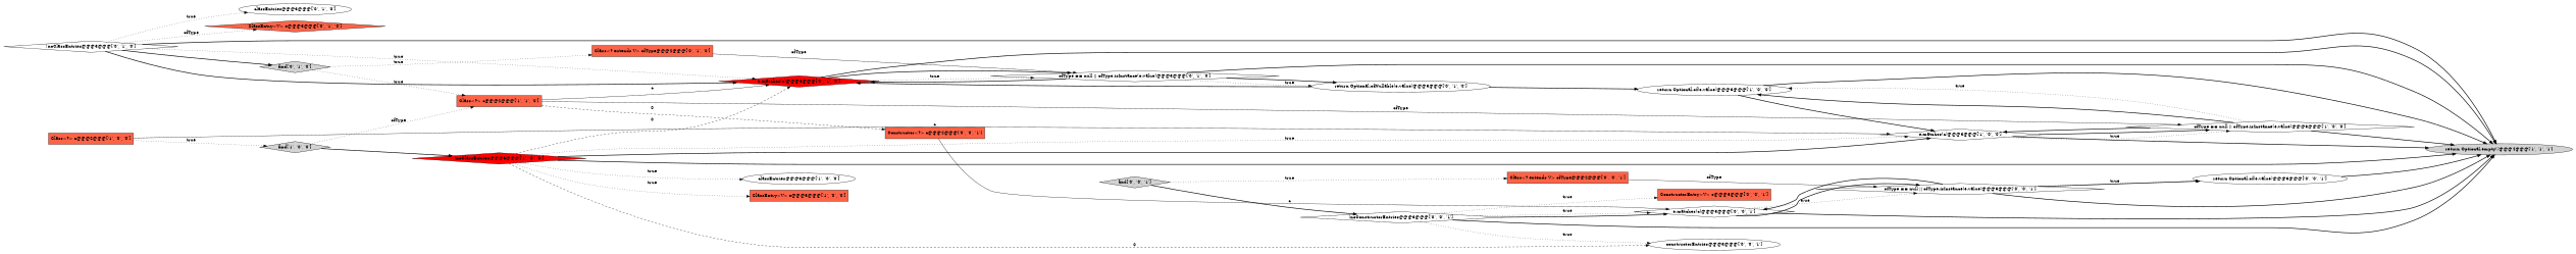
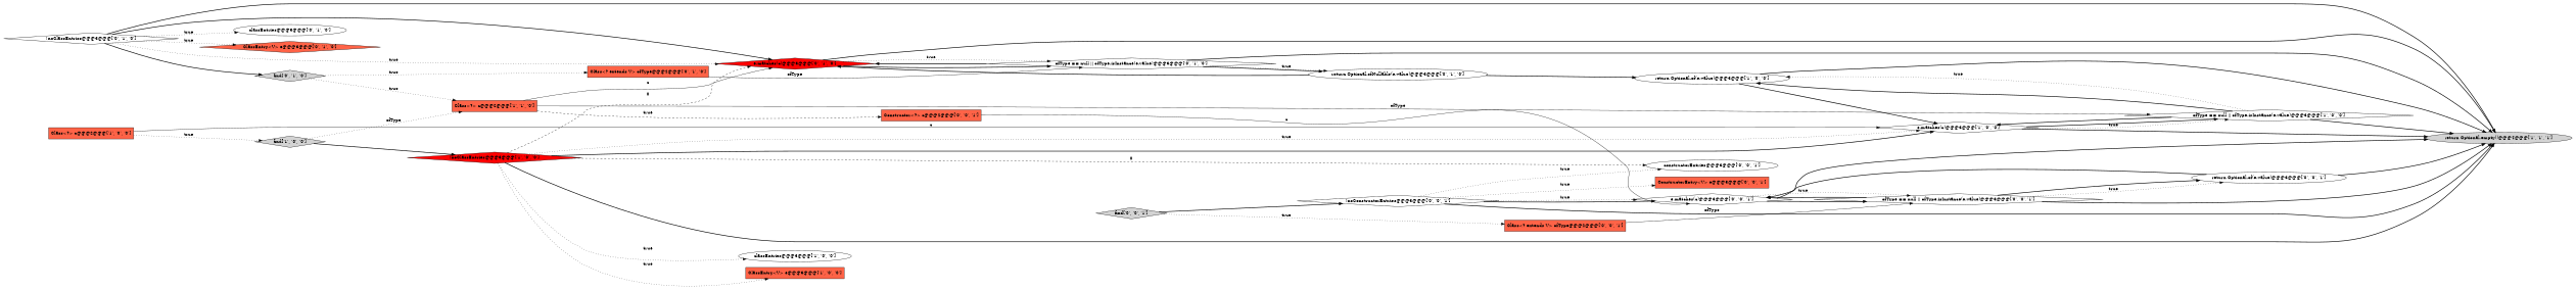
  digraph {
    rankdir=LR
    node [fillcolor=white shape=diamond style=filled]
    edge [style=bold]
    n1 [fillcolor=lightgray label="return Optional.empty()@@@4@@@['1', '1', '1']" shape=ellipse]
    n2 [label="!noClassEntries@@@3@@@['0', '1', '0']"]
    n3 [label="classEntries@@@3@@@['0', '1', '0']" shape=ellipse]
    n4 [fillcolor=tomato label="ClassEntry<V> e@@@3@@@['0', '1', '0']"]
    n5 [fillcolor=red label="e.matches(c)@@@3@@@['0', '1', '0']"]
    n6 [fillcolor=lightgray label="find['0', '1', '0']"]
    n7 [label="ofType == null || ofType.isInstance(e.value)@@@3@@@['0', '1', '0']"]
    n8 [label="e.matches(c)@@@3@@@['1', '0', '0']"]
    n9 [label="ofType == null || ofType.isInstance(e.value)@@@3@@@['1', '0', '0']"]
    n10 [label="return Optional.of(e.value)@@@3@@@['1', '0', '0']" shape=ellipse]
    n11 [fillcolor=red label="!noClassEntries@@@3@@@['1', '0', '0']"]
    n12 [label="classEntries@@@3@@@['1', '0', '0']" shape=ellipse]
    n13 [fillcolor=tomato label="ClassEntry<V> e@@@3@@@['1', '0', '0']" shape=box]
    n14 [label="constructorEntries@@@3@@@['0', '0', '1']" shape=ellipse]
    n15 [fillcolor=tomato label="Class<? extends V> ofType@@@2@@@['0', '0', '1']" shape=box]
    n16 [label="ofType == null || ofType.isInstance(e.value)@@@3@@@['0', '0', '1']"]
    n17 [label="e.matches(c)@@@3@@@['0', '0', '1']"]
    n18 [label="return Optional.of(e.value)@@@3@@@['0', '0', '1']" shape=ellipse]
    n19 [label="return Optional.ofNullable(e.value)@@@3@@@['0', '1', '0']" shape=ellipse]
    n20 [fillcolor=tomato label="ConstructorEntry<V> e@@@3@@@['0', '0', '1']" shape=box]
    n21 [fillcolor=lightgray label="find['1', '0', '0']"]
    n22 [fillcolor=tomato label="Class<?> c@@@2@@@['1', '1', '0']" shape=box]
    n23 [fillcolor=tomato label="Class<?> c@@@2@@@['1', '0', '0']" shape=box]
    n24 [fillcolor=tomato label="Constructor<?> c@@@2@@@['0', '0', '1']" shape=box]
    n25 [fillcolor=tomato label="Class<? extends V> ofType@@@2@@@['0', '1', '0']" shape=box]
    n26 [fillcolor=lightgray label="find['0', '0', '1']"]
    n27 [label="!noConstructorEntries@@@3@@@['0', '0', '1']"]
    n2 -> n1
    n2 -> n3 [label=true style=dotted]
-   n2 -> n4 [label=ofType style=dotted]
+   n2 -> n4 [label=true style=dotted]
    n2 -> n5 [label=true style=dotted]
    n2 -> n5
    n2 -> n6
    n5 -> n1
    n5 -> n7
    n5 -> n7 [label=true style=dotted]
    n6 -> n22 [label=true style=dotted]
    n6 -> n25 [label=true style=dotted]
    n7 -> n1
    n7 -> n5
    n7 -> n19 [label=true style=dotted]
    n7 -> n19
    n8 -> n1
    n8 -> n9 [label=true style=dotted]
    n8 -> n9
    n9 -> n1
    n9 -> n8
    n9 -> n10 [label=true style=dotted]
    n9 -> n10
    n10 -> n1
    n10 -> n8
    n11 -> n1
    n11 -> n5 [label=0 style=dashed]
    n11 -> n8
    n11 -> n8 [label=true style=dotted]
    n11 -> n12 [label=true style=dotted]
    n11 -> n13 [label=true style=dotted]
    n11 -> n14 [label=0 style=dashed]
    n15 -> n16 [label=ofType style=solid]
    n16 -> n1
    n16 -> n17
    n16 -> n18
    n16 -> n18 [label=true style=dotted]
    n17 -> n1
    n17 -> n16 [label=true style=dotted]
    n17 -> n16
    n18 -> n1
+   n18 -> n17
    n19 -> n5
    n19 -> n10
    n21 -> n11
    n21 -> n22 [label=ofType style=dotted]
    n22 -> n5 [label=c style=solid]
    n22 -> n9 [label=ofType style=solid]
-   n22 -> n24 [label=0 style=dashed]
+   n22 -> n24 [label=true style=dashed]
    n23 -> n8 [label=c style=solid]
    n23 -> n21 [label=true style=dotted]
    n24 -> n17 [label=c style=solid]
    n25 -> n7 [label=ofType style=solid]
    n26 -> n15 [label=true style=dotted]
    n26 -> n27
    n27 -> n1
    n27 -> n14 [label=true style=dotted]
    n27 -> n17 [label=true style=dotted]
    n27 -> n17
    n27 -> n20 [label=true style=dotted]
  }
